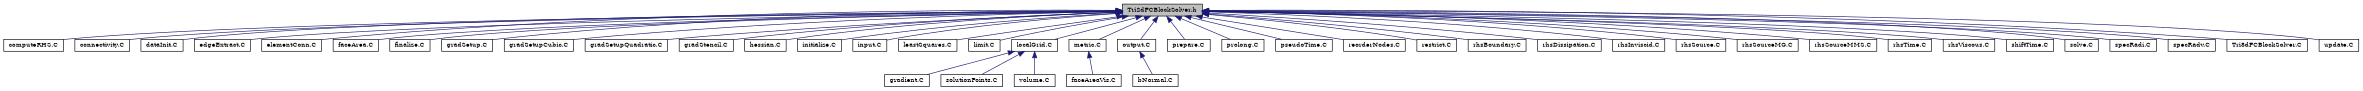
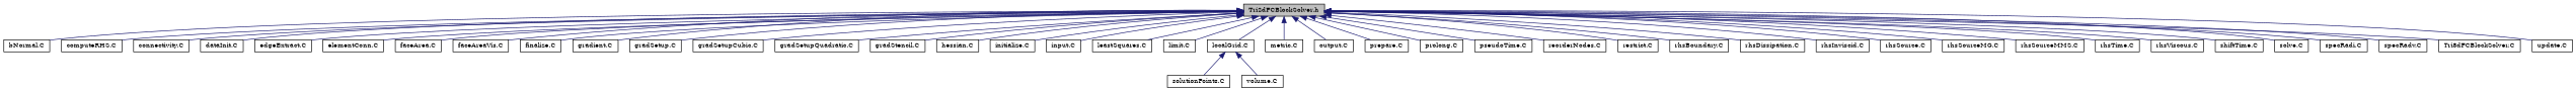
  digraph {
    fontname="DejaVu Serif"
    node [color=black fillcolor=white fontname="DejaVu Serif" fontsize=10 shape=record style=filled]
    edge [color=midnightblue dir=back fontname="DejaVu Serif" fontsize=10 labelfontname=Helvetica labelfontsize=10 style=solid]
    n1 [fillcolor=grey75 fontcolor=black height=0.2 label="Tri2dFCBlockSolver.h" width=0.4]
    n2 [height=0.2 label="bNormal.C" width=0.4]
    n3 [height=0.2 label="computeRHS.C" width=0.4]
    n4 [height=0.2 label="connectivity.C" width=0.4]
    n5 [height=0.2 label="dataInit.C" width=0.4]
    n6 [height=0.2 label="edgeExtract.C" width=0.4]
    n7 [height=0.2 label="elementConn.C" width=0.4]
    n8 [height=0.2 label="faceArea.C" width=0.4]
    n9 [height=0.2 label="faceAreaVis.C" width=0.4]
    n10 [height=0.2 label="finalize.C" width=0.4]
    n11 [height=0.2 label="gradient.C" width=0.4]
    n12 [height=0.2 label="gradSetup.C" width=0.4]
    n13 [height=0.2 label="gradSetupCubic.C" width=0.4]
    n14 [height=0.2 label="gradSetupQuadratic.C" width=0.4]
    n15 [height=0.2 label="gradStencil.C" width=0.4]
    n16 [height=0.2 label="hessian.C" width=0.4]
    n17 [height=0.2 label="initialize.C" width=0.4]
    n18 [height=0.2 label="input.C" width=0.4]
    n19 [height=0.2 label="leastSquares.C" width=0.4]
    n20 [height=0.2 label="limit.C" width=0.4]
    n21 [height=0.2 label="localGrid.C" width=0.4]
    n22 [height=0.2 label="metric.C" width=0.4]
    n23 [height=0.2 label="output.C" width=0.4]
    n24 [height=0.2 label="prepare.C" width=0.4]
    n25 [height=0.2 label="prolong.C" width=0.4]
    n26 [height=0.2 label="pseudoTime.C" width=0.4]
    n27 [height=0.2 label="reorderNodes.C" width=0.4]
    n28 [height=0.2 label="restrict.C" width=0.4]
    n29 [height=0.2 label="rhsBoundary.C" width=0.4]
    n30 [height=0.2 label="rhsDissipation.C" width=0.4]
    n31 [height=0.2 label="rhsInviscid.C" width=0.4]
    n32 [height=0.2 label="rhsSource.C" width=0.4]
    n33 [height=0.2 label="rhsSourceMG.C" width=0.4]
    n34 [height=0.2 label="rhsSourceMMS.C" width=0.4]
    n35 [height=0.2 label="rhsTime.C" width=0.4]
    n36 [height=0.2 label="rhsViscous.C" width=0.4]
    n37 [height=0.2 label="shiftTime.C" width=0.4]
    n38 [height=0.2 label="solve.C" width=0.4]
    n39 [height=0.2 label="specRadi.C" width=0.4]
    n40 [height=0.2 label="specRadv.C" width=0.4]
    n41 [height=0.2 label="Tri8dFCBlockSolver.C" width=0.4]
    n42 [height=0.2 label="update.C" width=0.4]
    n43 [height=0.2 label="solutionPoints.C" width=0.4]
    n44 [height=0.2 label="volume.C" width=0.4]
-   n23 -> n2
+   n1 -> n2
    n1 -> n3
    n1 -> n4
    n1 -> n5
    n1 -> n6
    n1 -> n7
    n1 -> n8
-   n22 -> n9
+   n1 -> n9
    n1 -> n10
-   n21 -> n11
+   n1 -> n11
    n1 -> n12
    n1 -> n13
    n1 -> n14
    n1 -> n15
    n1 -> n16
    n1 -> n17
    n1 -> n18
    n1 -> n19
    n1 -> n20
    n1 -> n21
    n1 -> n22
    n1 -> n23
    n1 -> n24
    n1 -> n25
    n1 -> n26
    n1 -> n27
    n1 -> n28
    n1 -> n29
    n1 -> n30
    n1 -> n31
    n1 -> n32
    n1 -> n33
    n1 -> n34
    n1 -> n35
    n1 -> n36
    n1 -> n37
    n1 -> n38
    n1 -> n39
    n1 -> n40
    n1 -> n41
    n1 -> n42
    n21 -> n43
    n21 -> n44
  }
